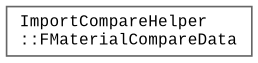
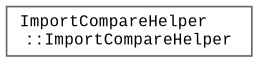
  digraph {
    rankdir=LR
    fontname="Liberation Mono"
-   n1 [color=grey40 fillcolor=white fontname="Liberation Mono" fontsize=10 height=0.2 label="ImportCompareHelper\l::FMaterialCompareData" shape=box style=filled width=0.4]
+   n1 [color=grey40 fillcolor=white fontname="Liberation Mono" fontsize=10 height=0.2 label="ImportCompareHelper\l::ImportCompareHelper" shape=box style=filled width=0.4]
  }
